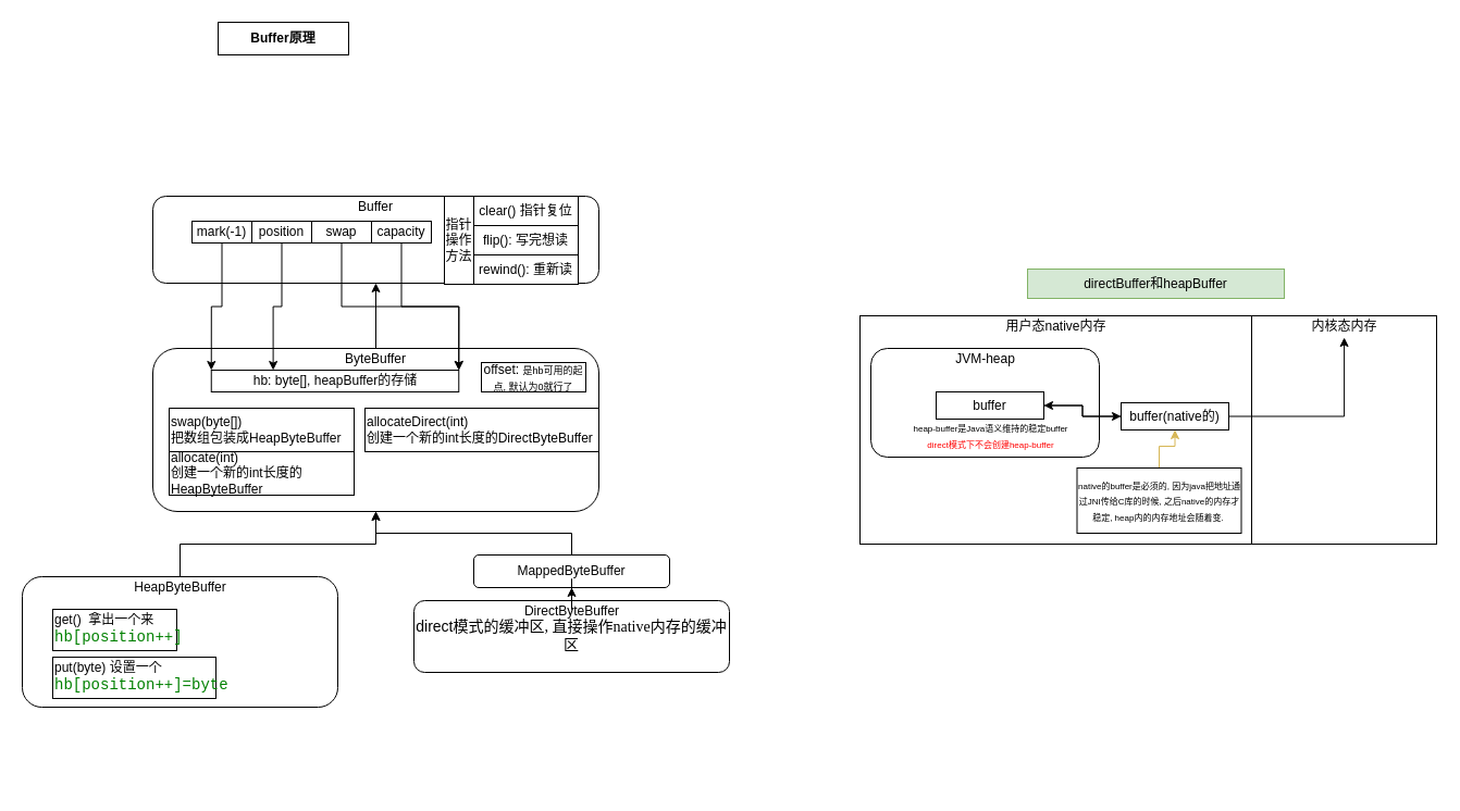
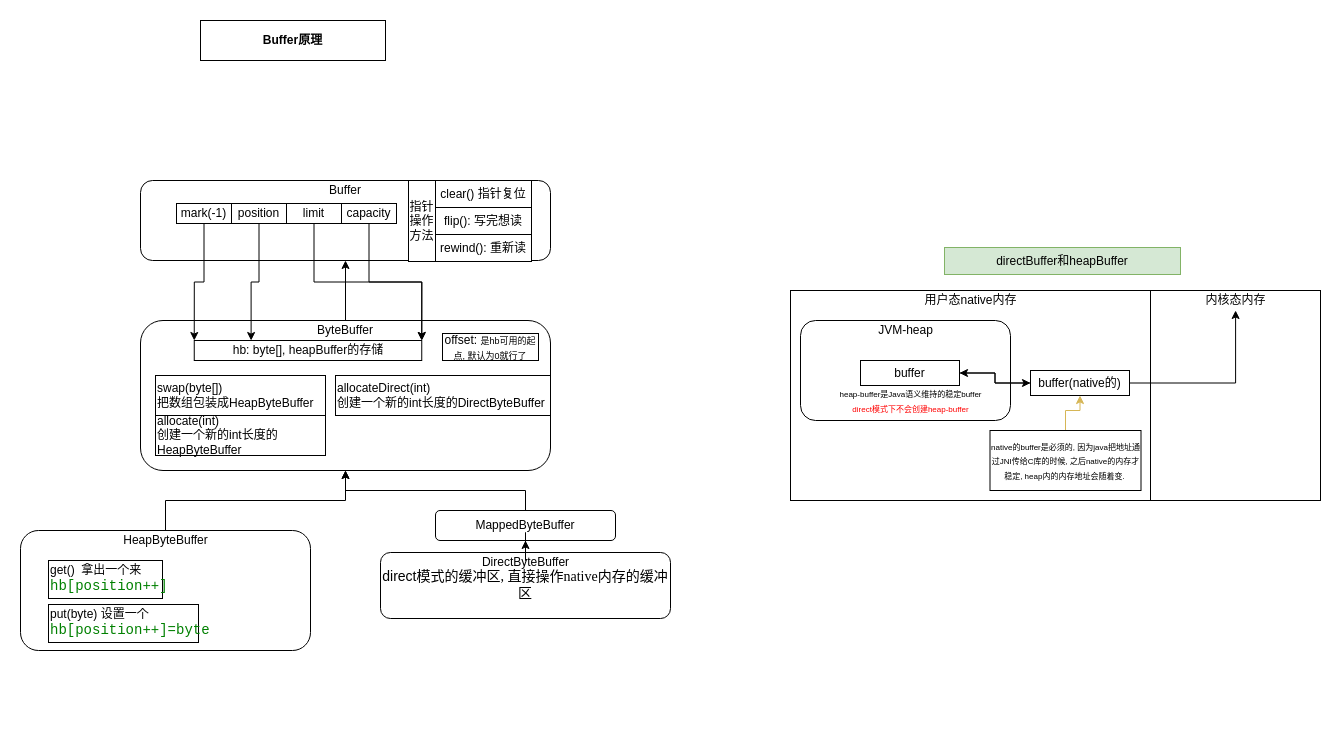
  <mxCell id="0" />
  <mxCell id="1" parent="0" />
  <mxCell id="2" value="" style="rounded=1;whiteSpace=wrap;html=1;fillColor=none;arcSize=0;" parent="1" vertex="1"><mxGeometry x="790" y="290" width="360" height="210" as="geometry" /></mxCell>
  <mxCell id="3" value="" style="rounded=1;whiteSpace=wrap;html=1;" parent="1" vertex="1"><mxGeometry x="140" y="320" width="410" height="150" as="geometry" /></mxCell>
  <mxCell id="4" value="" style="rounded=1;whiteSpace=wrap;html=1;" parent="1" vertex="1"><mxGeometry x="140" y="180" width="410" height="80" as="geometry" /></mxCell>
- <mxCell id="5" value="&lt;b&gt;Buffer原理&lt;/b&gt;" style="rounded=0;whiteSpace=wrap;html=1;" parent="1" vertex="1"><mxGeometry x="200" y="20" width="120" height="30" as="geometry" /></mxCell>
+ <mxCell id="5" value="&lt;b&gt;Buffer原理&lt;/b&gt;" style="rounded=0;whiteSpace=wrap;html=1;" parent="1" vertex="1"><mxGeometry x="200" y="20" width="185" height="40" as="geometry" /></mxCell>
  <mxCell id="6" value="Buffer" style="text;html=1;strokeColor=none;fillColor=none;align=center;verticalAlign=middle;whiteSpace=wrap;rounded=0;" parent="1" vertex="1"><mxGeometry x="325" y="180" width="40" height="20" as="geometry" /></mxCell>
  <mxCell id="7" style="edgeStyle=orthogonalEdgeStyle;rounded=0;orthogonalLoop=1;jettySize=auto;html=1;entryX=0;entryY=0;entryDx=0;entryDy=0;" parent="1" source="8" target="17" edge="1"><mxGeometry relative="1" as="geometry" /></mxCell>
  <mxCell id="8" value="mark(-1)" style="rounded=0;whiteSpace=wrap;html=1;" parent="1" vertex="1"><mxGeometry x="176" y="203" width="55" height="20" as="geometry" /></mxCell>
  <mxCell id="9" style="edgeStyle=orthogonalEdgeStyle;rounded=0;orthogonalLoop=1;jettySize=auto;html=1;entryX=0.25;entryY=0;entryDx=0;entryDy=0;" parent="1" source="10" target="17" edge="1"><mxGeometry relative="1" as="geometry" /></mxCell>
  <mxCell id="10" value="position" style="rounded=0;whiteSpace=wrap;html=1;" parent="1" vertex="1"><mxGeometry x="231" y="203" width="55" height="20" as="geometry" /></mxCell>
  <mxCell id="11" style="edgeStyle=orthogonalEdgeStyle;rounded=0;orthogonalLoop=1;jettySize=auto;html=1;entryX=1;entryY=0;entryDx=0;entryDy=0;" parent="1" source="12" target="17" edge="1"><mxGeometry relative="1" as="geometry" /></mxCell>
- <mxCell id="12" value="swap" style="rounded=0;whiteSpace=wrap;html=1;" parent="1" vertex="1"><mxGeometry x="286" y="203" width="55" height="20" as="geometry" /></mxCell>
+ <mxCell id="12" value="limit" style="rounded=0;whiteSpace=wrap;html=1;" parent="1" vertex="1"><mxGeometry x="286" y="203" width="55" height="20" as="geometry" /></mxCell>
  <mxCell id="13" style="edgeStyle=orthogonalEdgeStyle;rounded=0;orthogonalLoop=1;jettySize=auto;html=1;entryX=1;entryY=0;entryDx=0;entryDy=0;" parent="1" source="14" target="17" edge="1"><mxGeometry relative="1" as="geometry" /></mxCell>
  <mxCell id="14" value="capacity" style="rounded=0;whiteSpace=wrap;html=1;" parent="1" vertex="1"><mxGeometry x="341" y="203" width="55" height="20" as="geometry" /></mxCell>
  <mxCell id="15" style="edgeStyle=orthogonalEdgeStyle;rounded=0;orthogonalLoop=1;jettySize=auto;html=1;" parent="1" source="3" target="4" edge="1"><mxGeometry relative="1" as="geometry" /></mxCell>
  <mxCell id="16" value="ByteBuffer" style="text;html=1;strokeColor=none;fillColor=none;align=center;verticalAlign=middle;whiteSpace=wrap;rounded=0;" parent="1" vertex="1"><mxGeometry x="325" y="320" width="40" height="20" as="geometry" /></mxCell>
  <mxCell id="17" value="hb: byte[], heapBuffer的存储" style="rounded=0;whiteSpace=wrap;html=1;" parent="1" vertex="1"><mxGeometry x="193.75" y="340" width="227.5" height="20" as="geometry" /></mxCell>
  <mxCell id="18" value="offset: &lt;font style=&quot;font-size: 9px&quot;&gt;是hb可用的起点, 默认为0就行了&lt;/font&gt;" style="rounded=0;whiteSpace=wrap;html=1;" parent="1" vertex="1"><mxGeometry x="442" y="333" width="96" height="27" as="geometry" /></mxCell>
  <mxCell id="19" value="swap(byte[])&lt;br&gt;把数组包装成HeapByteBuffer" style="rounded=0;whiteSpace=wrap;html=1;align=left;" parent="1" vertex="1"><mxGeometry x="155" y="375" width="170" height="40" as="geometry" /></mxCell>
  <mxCell id="20" style="edgeStyle=orthogonalEdgeStyle;rounded=0;orthogonalLoop=1;jettySize=auto;html=1;" parent="1" source="21" target="3" edge="1"><mxGeometry relative="1" as="geometry" /></mxCell>
  <mxCell id="21" value="" style="rounded=1;whiteSpace=wrap;html=1;" parent="1" vertex="1"><mxGeometry x="20" y="530" width="290" height="120" as="geometry" /></mxCell>
  <mxCell id="22" style="edgeStyle=orthogonalEdgeStyle;rounded=0;orthogonalLoop=1;jettySize=auto;html=1;" parent="1" source="28" target="3" edge="1"><mxGeometry relative="1" as="geometry" /></mxCell>
  <mxCell id="23" value="&lt;span style=&quot;font-size: 10.5pt ; font-family: &amp;#34;calibri&amp;#34; , sans-serif&quot;&gt;direct&lt;/span&gt;&lt;span lang=&quot;ZH-CN&quot; style=&quot;font-size: 10.5pt ; font-family: &amp;#34;simsun&amp;#34;&quot;&gt;模式的缓冲区, 直接操作native内存的缓冲区&lt;/span&gt;" style="rounded=1;whiteSpace=wrap;html=1;" parent="1" vertex="1"><mxGeometry x="380" y="552" width="290" height="66" as="geometry" /></mxCell>
  <mxCell id="24" value="HeapByteBuffer" style="text;html=1;strokeColor=none;fillColor=none;align=center;verticalAlign=middle;whiteSpace=wrap;rounded=0;" parent="1" vertex="1"><mxGeometry x="117.5" y="530" width="95" height="20" as="geometry" /></mxCell>
  <mxCell id="25" value="DirectByteBuffer" style="text;html=1;strokeColor=none;fillColor=none;align=center;verticalAlign=middle;whiteSpace=wrap;rounded=0;" parent="1" vertex="1"><mxGeometry x="477.5" y="552" width="95" height="20" as="geometry" /></mxCell>
  <mxCell id="26" value="allocate(int)&lt;br&gt;创建一个新的int长度的HeapByteBuffer" style="rounded=0;whiteSpace=wrap;html=1;align=left;" parent="1" vertex="1"><mxGeometry x="155" y="415" width="170" height="40" as="geometry" /></mxCell>
  <mxCell id="27" value="allocateDirect(int)&lt;br&gt;创建一个新的int长度的DirectByteBuffer" style="rounded=0;whiteSpace=wrap;html=1;align=left;" parent="1" vertex="1"><mxGeometry x="335" y="375" width="215" height="40" as="geometry" /></mxCell>
  <mxCell id="28" value="MappedByteBuffer" style="rounded=1;whiteSpace=wrap;html=1;" parent="1" vertex="1"><mxGeometry x="435" y="510" width="180" height="30" as="geometry" /></mxCell>
  <mxCell id="29" style="edgeStyle=orthogonalEdgeStyle;rounded=0;orthogonalLoop=1;jettySize=auto;html=1;" parent="1" source="23" target="28" edge="1"><mxGeometry relative="1" as="geometry"><mxPoint x="525" y="570" as="sourcePoint" /><mxPoint x="345" y="470" as="targetPoint" /></mxGeometry></mxCell>
  <mxCell id="30" value="" style="rounded=1;whiteSpace=wrap;html=1;fillColor=none;" parent="1" vertex="1"><mxGeometry x="800" y="320" width="210" height="100" as="geometry" /></mxCell>
  <mxCell id="31" value="" style="rounded=1;whiteSpace=wrap;html=1;fillColor=none;arcSize=0;" parent="1" vertex="1"><mxGeometry x="1150" y="290" width="170" height="210" as="geometry" /></mxCell>
  <mxCell id="32" value="JVM-heap" style="text;html=1;strokeColor=none;fillColor=none;align=center;verticalAlign=middle;whiteSpace=wrap;rounded=0;" parent="1" vertex="1"><mxGeometry x="872.5" y="320" width="65" height="20" as="geometry" /></mxCell>
  <mxCell id="33" value="用户态native内存" style="text;html=1;strokeColor=none;fillColor=none;align=center;verticalAlign=middle;whiteSpace=wrap;rounded=0;" parent="1" vertex="1"><mxGeometry x="918.75" y="290" width="102.5" height="20" as="geometry" /></mxCell>
  <mxCell id="34" value="内核态内存" style="text;html=1;strokeColor=none;fillColor=none;align=center;verticalAlign=middle;whiteSpace=wrap;rounded=0;" parent="1" vertex="1"><mxGeometry x="1183.75" y="290" width="102.5" height="20" as="geometry" /></mxCell>
  <mxCell id="35" style="edgeStyle=orthogonalEdgeStyle;rounded=0;orthogonalLoop=1;jettySize=auto;html=1;" parent="1" source="36" target="39" edge="1"><mxGeometry relative="1" as="geometry" /></mxCell>
  <mxCell id="36" value="buffer" style="rounded=0;whiteSpace=wrap;html=1;fillColor=none;" parent="1" vertex="1"><mxGeometry x="860" y="360" width="99" height="25" as="geometry" /></mxCell>
  <mxCell id="37" style="edgeStyle=orthogonalEdgeStyle;rounded=0;orthogonalLoop=1;jettySize=auto;html=1;" parent="1" source="39" target="36" edge="1"><mxGeometry relative="1" as="geometry" /></mxCell>
  <mxCell id="38" style="edgeStyle=orthogonalEdgeStyle;rounded=0;orthogonalLoop=1;jettySize=auto;html=1;" parent="1" source="39" target="34" edge="1"><mxGeometry relative="1" as="geometry" /></mxCell>
  <mxCell id="39" value="buffer(native的)" style="rounded=0;whiteSpace=wrap;html=1;fillColor=none;" parent="1" vertex="1"><mxGeometry x="1030" y="370" width="99" height="25" as="geometry" /></mxCell>
  <mxCell id="40" style="edgeStyle=orthogonalEdgeStyle;rounded=0;orthogonalLoop=1;jettySize=auto;html=1;fillColor=#fff2cc;strokeColor=#d6b656;" parent="1" source="41" target="39" edge="1"><mxGeometry relative="1" as="geometry" /></mxCell>
  <mxCell id="41" value="&lt;font style=&quot;font-size: 8px&quot;&gt;native的buffer是必须的, 因为java把地址通过JNI传给C库的时候, 之后native的内存才稳定, heap内的内存地址会随着变.&amp;nbsp;&lt;/font&gt;" style="rounded=0;whiteSpace=wrap;html=1;fillColor=none;" parent="1" vertex="1"><mxGeometry x="989.5" y="430" width="151" height="60" as="geometry" /></mxCell>
  <mxCell id="42" value="&lt;span&gt;&lt;font style=&quot;font-size: 8px&quot;&gt;heap-buffer是Java语义维持的稳定buffer&lt;br&gt;&lt;font color=&quot;#ff0000&quot;&gt;direct模式下不会创建heap-buffer&lt;/font&gt;&lt;br&gt;&lt;/font&gt;&lt;/span&gt;" style="text;html=1;align=center;verticalAlign=middle;resizable=0;points=[];autosize=1;" parent="1" vertex="1"><mxGeometry x="829.5" y="380" width="160" height="40" as="geometry" /></mxCell>
  <mxCell id="43" value="&lt;pre style=&quot;color: rgb(8 , 8 , 8) ; font-family: &amp;#34;consolas&amp;#34; , monospace ; font-size: 9.8pt&quot;&gt;&lt;br&gt;&lt;/pre&gt;" style="text;html=1;align=center;verticalAlign=middle;resizable=0;points=[];autosize=1;" parent="1" vertex="1"><mxGeometry x="174" y="680" width="10" height="44" as="geometry" /></mxCell>
  <mxCell id="44" value="get()&amp;nbsp; 拿出一个来&lt;br&gt;&lt;div style=&quot;font-family: &amp;#34;consolas&amp;#34; , &amp;#34;courier new&amp;#34; , monospace ; font-size: 14px ; line-height: 19px&quot;&gt;&lt;span style=&quot;color: #008000&quot;&gt;hb[position++]&lt;/span&gt;&lt;/div&gt;" style="rounded=0;whiteSpace=wrap;html=1;fillColor=none;align=left;" parent="1" vertex="1"><mxGeometry x="48" y="560" width="114" height="38" as="geometry" /></mxCell>
  <mxCell id="45" value="put(byte) 设置一个&lt;br&gt;&lt;div style=&quot;font-family: &amp;#34;consolas&amp;#34; , &amp;#34;courier new&amp;#34; , monospace ; font-size: 14px ; line-height: 19px&quot;&gt;&lt;span style=&quot;color: #008000&quot;&gt;hb[position++]=byte&lt;/span&gt;&lt;/div&gt;" style="rounded=0;whiteSpace=wrap;html=1;fillColor=none;align=left;" parent="1" vertex="1"><mxGeometry x="48" y="604" width="150" height="38" as="geometry" /></mxCell>
  <mxCell id="46" value="clear() 指针复位" style="rounded=0;whiteSpace=wrap;html=1;" parent="1" vertex="1"><mxGeometry x="435" y="180" width="96" height="27" as="geometry" /></mxCell>
  <mxCell id="47" value="flip(): 写完想读" style="rounded=0;whiteSpace=wrap;html=1;" parent="1" vertex="1"><mxGeometry x="435" y="207" width="96" height="27" as="geometry" /></mxCell>
  <mxCell id="48" value="rewind(): 重新读" style="rounded=0;whiteSpace=wrap;html=1;" parent="1" vertex="1"><mxGeometry x="435" y="234" width="96" height="27" as="geometry" /></mxCell>
  <mxCell id="49" value="指针操作方法" style="rounded=0;whiteSpace=wrap;html=1;" parent="1" vertex="1"><mxGeometry x="408" y="180" width="27" height="81" as="geometry" /></mxCell>
  <mxCell id="50" value="directBuffer和heapBuffer" style="rounded=0;whiteSpace=wrap;html=1;fillColor=#d5e8d4;strokeColor=#82b366;" parent="1" vertex="1"><mxGeometry x="944" y="247" width="236" height="27" as="geometry" /></mxCell>
